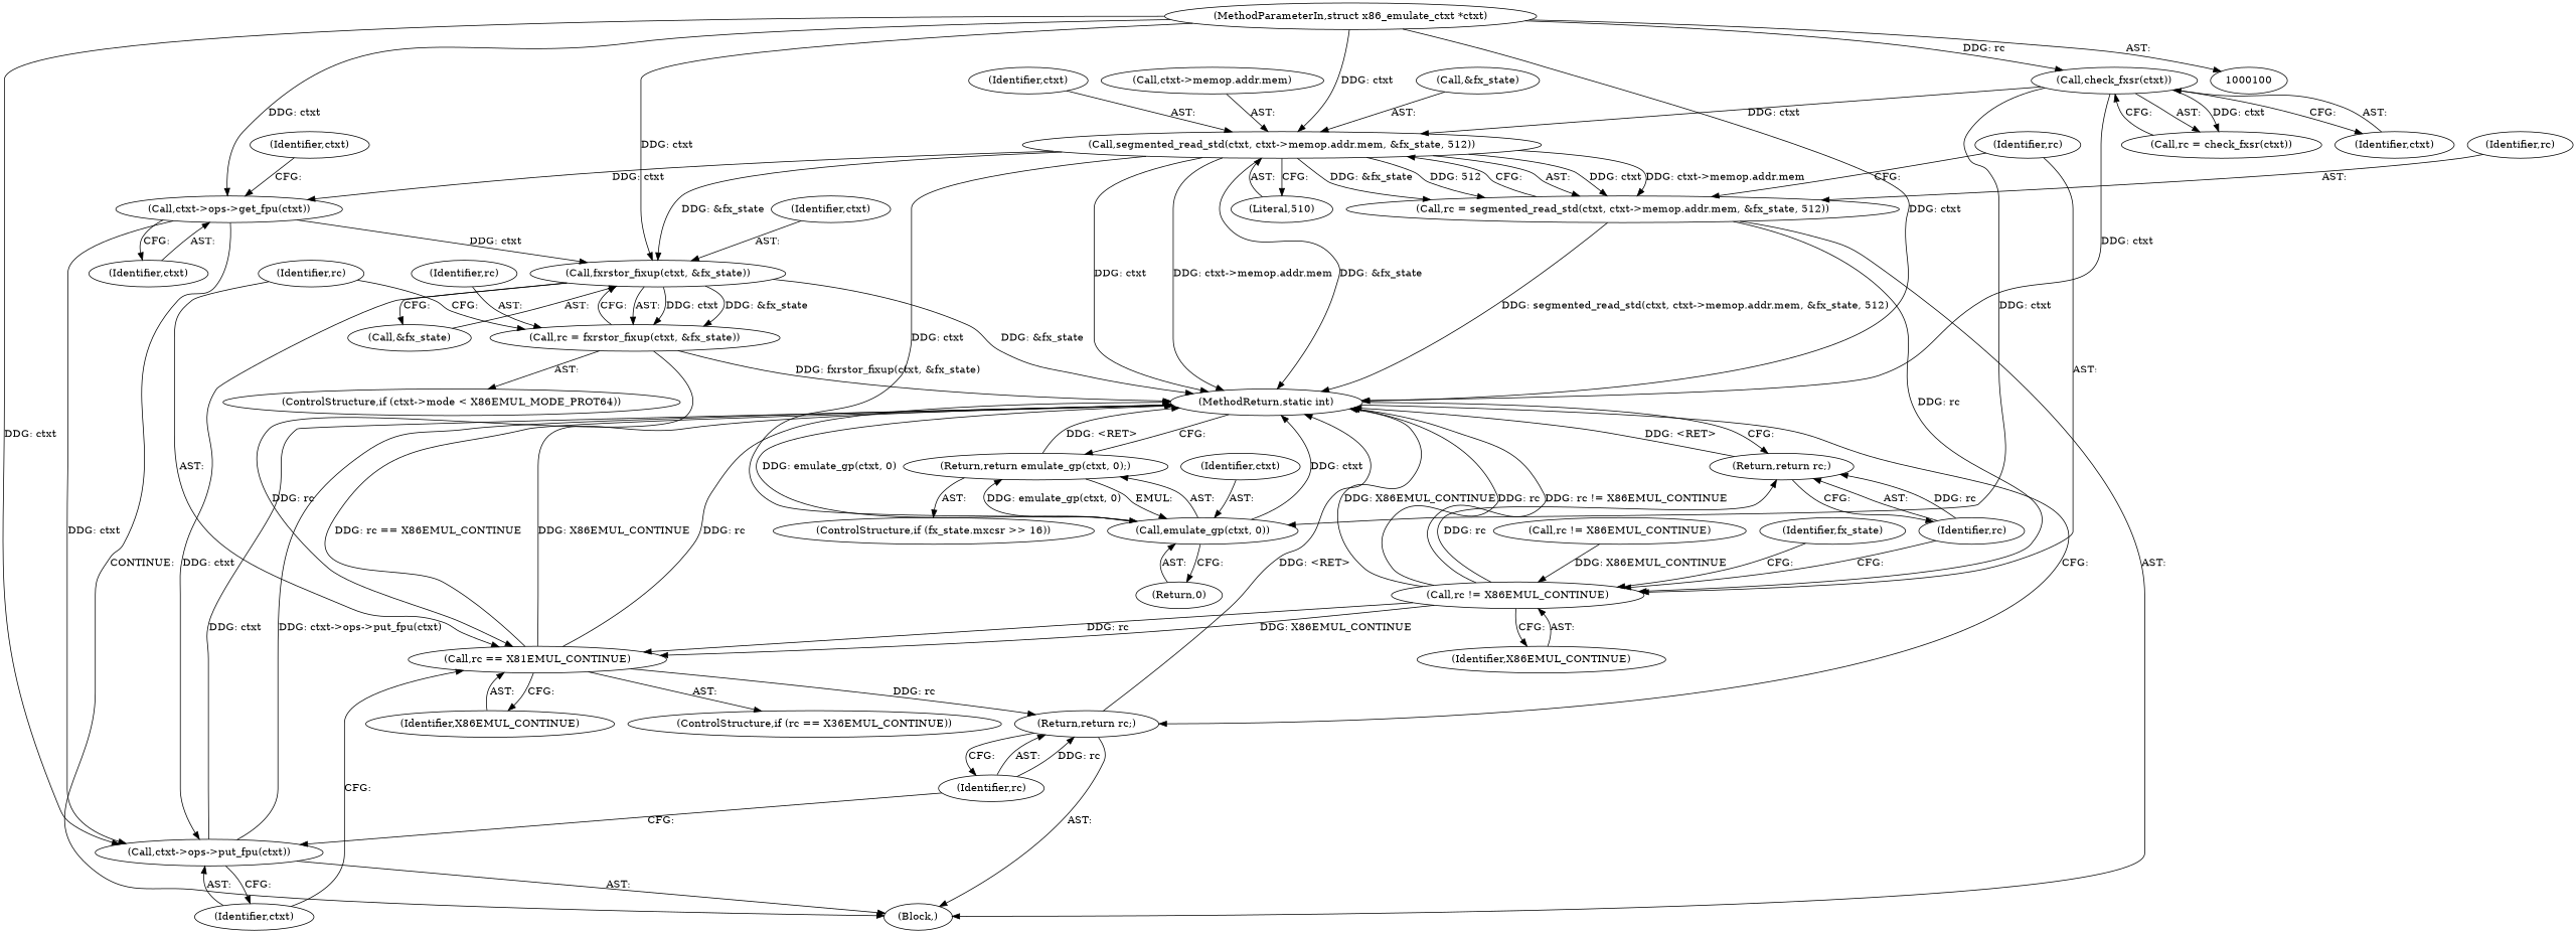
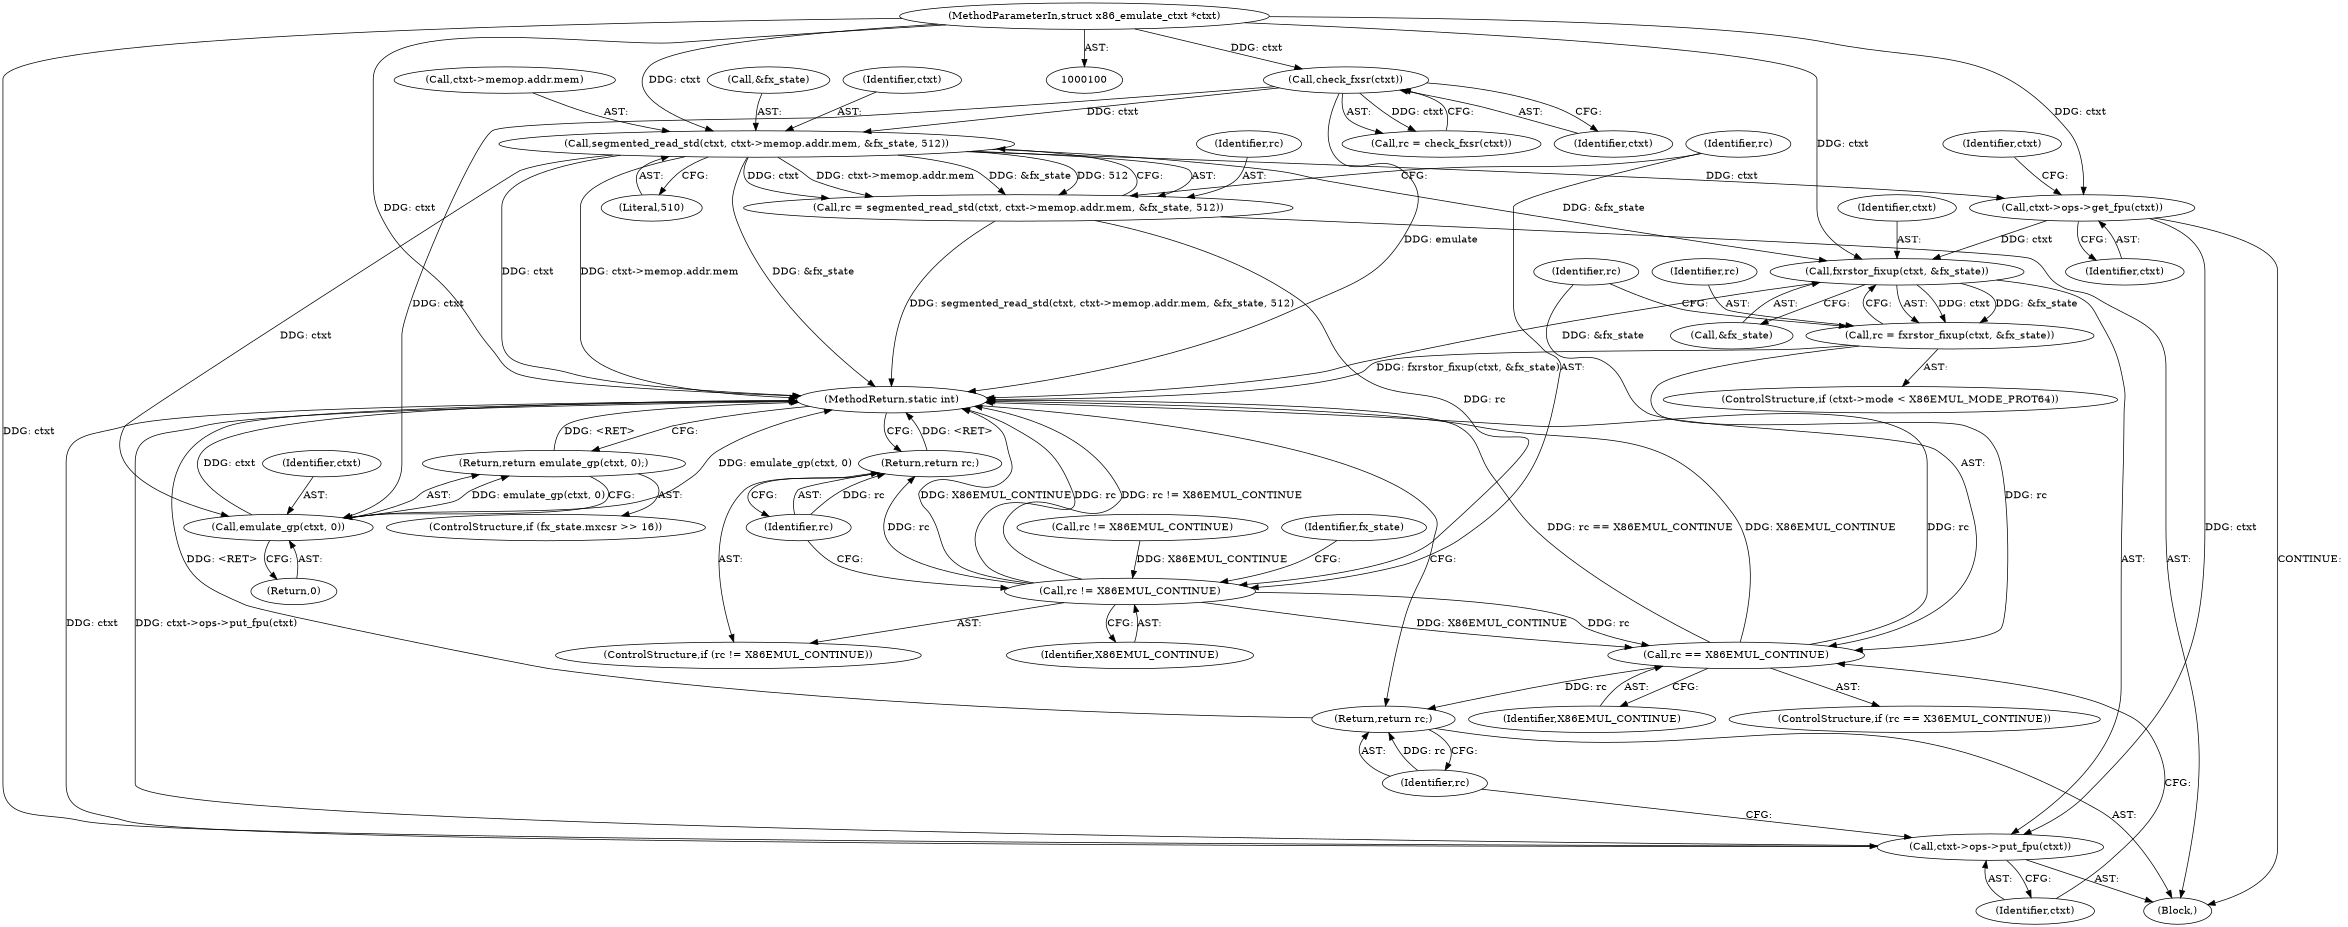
  digraph {
    n1 [label="(Call,segmented_read_std(ctxt, ctxt->memop.addr.mem, &fx_state, 512))"]
    n2 [label="(Call,rc = segmented_read_std(ctxt, ctxt->memop.addr.mem, &fx_state, 512))"]
    n3 [label="(Call,emulate_gp(ctxt, 0))"]
    n4 [label="(Call,ctxt->ops->get_fpu(ctxt))"]
    n5 [label="(Call,fxrstor_fixup(ctxt, &fx_state))"]
    n6 [label="(MethodReturn,static int)"]
    n7 [label="(Literal,510)"]
    n8 [label="(Call,rc != X86EMUL_CONTINUE)"]
    n9 [label="(Block,)"]
    n10 [label="(Return,return emulate_gp(ctxt, 0);)"]
    n11 [label="(Return,0)"]
    n12 [label="(Call,ctxt->ops->put_fpu(ctxt))"]
    n13 [label="(Identifier,ctxt)"]
    n14 [label="(Call,rc = fxrstor_fixup(ctxt, &fx_state))"]
    n15 [label="(Call,&fx_state)"]
    n16 [label="(Return,return rc;)"]
    n17 [label="(Return,return rc;)"]
    n18 [label="(Call,check_fxsr(ctxt))"]
    n19 [label="(Call,rc = check_fxsr(ctxt))"]
    n20 [label="(Identifier,ctxt)"]
    n21 [label="(MethodParameterIn,struct x86_emulate_ctxt *ctxt)"]
    1000100
    n23 [label="(Identifier,ctxt)"]
-   n24 [label="(Call,rc == X81EMUL_CONTINUE)"]
+   n24 [label="(Call,rc == X86EMUL_CONTINUE)"]
+   n25 [label="(ControlStructure,if (rc != X86EMUL_CONTINUE))"]
    n26 [label="(Identifier,X86EMUL_CONTINUE)"]
    n27 [label="(Identifier,rc)"]
    n28 [label="(Identifier,X86EMUL_CONTINUE)"]
    n29 [label="(ControlStructure,if (rc == X36EMUL_CONTINUE))"]
    n30 [label="(Identifier,rc)"]
    n31 [label="(ControlStructure,if (fx_state.mxcsr >> 16))"]
    n32 [label="(ControlStructure,if (ctxt->mode < X86EMUL_MODE_PROT64))"]
    n33 [label="(Identifier,ctxt)"]
    n34 [label="(Call,&fx_state)"]
    n35 [label="(Identifier,ctxt)"]
    n36 [label="(Identifier,ctxt)"]
    n37 [label="(Call,ctxt->memop.addr.mem)"]
    n38 [label="(Identifier,rc)"]
    n39 [label="(Identifier,ctxt)"]
    n40 [label="(Identifier,rc)"]
    n41 [label="(Call,rc != X86EMUL_CONTINUE)"]
    n42 [label="(Identifier,rc)"]
    n43 [label="(Identifier,fx_state)"]
    n44 [label="(Identifier,rc)"]
    n1 -> n2 [label="AST: "]
    n1 -> n2 [label="DDG: ctxt"]
    n1 -> n2 [label="DDG: ctxt->memop.addr.mem"]
    n1 -> n2 [label="DDG: &fx_state"]
    n1 -> n2 [label="DDG: 512"]
    n1 -> n3 [label="DDG: ctxt"]
    n1 -> n4 [label="DDG: ctxt"]
    n1 -> n5 [label="DDG: &fx_state"]
    n1 -> n6 [label="DDG: ctxt"]
    n1 -> n6 [label="DDG: ctxt->memop.addr.mem"]
    n1 -> n6 [label="DDG: &fx_state"]
    n1 -> n7 [label="CFG: "]
    n2 -> n1 [label="CFG: "]
    n2 -> n6 [label="DDG: segmented_read_std(ctxt, ctxt->memop.addr.mem, &fx_state, 512)"]
    n2 -> n8 [label="DDG: rc"]
    n2 -> n9 [label="AST: "]
    n3 -> n6 [label="DDG: emulate_gp(ctxt, 0)"]
    n3 -> n6 [label="DDG: ctxt"]
    n3 -> n10 [label="AST: "]
    n3 -> n10 [label="DDG: emulate_gp(ctxt, 0)"]
    n3 -> n11 [label="CFG: "]
    n4 -> n5 [label="DDG: ctxt"]
    n4 -> n9 [label="CONTINUE: "]
    n4 -> n12 [label="DDG: ctxt"]
    n4 -> n13 [label="CFG: "]
    n5 -> n6 [label="DDG: &fx_state"]
-   n5 -> n12 [label="DDG: ctxt"]
+   n5 -> n12 [label="AST: "]
    n5 -> n14 [label="AST: "]
    n5 -> n14 [label="DDG: ctxt"]
    n5 -> n14 [label="DDG: &fx_state"]
    n5 -> n15 [label="CFG: "]
    n6 -> n10 [label="CFG: "]
    n6 -> n16 [label="CFG: "]
    n6 -> n17 [label="CFG: "]
    n7 -> n1 [label="AST: "]
    n8 -> n6 [label="DDG: X86EMUL_CONTINUE"]
    n8 -> n6 [label="DDG: rc"]
    n8 -> n6 [label="DDG: rc != X86EMUL_CONTINUE"]
    n8 -> n16 [label="DDG: rc"]
    n8 -> n24 [label="DDG: rc"]
    n8 -> n24 [label="DDG: X86EMUL_CONTINUE"]
+   n8 -> n25 [label="AST: "]
    n8 -> n26 [label="CFG: "]
-   n10 -> n3 [label="EMUL: "]
+   n10 -> n3 [label="CFG: "]
    n10 -> n6 [label="DDG: <RET>"]
    n10 -> n31 [label="AST: "]
    n11 -> n3 [label="AST: "]
    n12 -> n6 [label="DDG: ctxt"]
    n12 -> n6 [label="DDG: ctxt->ops->put_fpu(ctxt)"]
    n12 -> n9 [label="AST: "]
    n12 -> n23 [label="CFG: "]
    n13 -> n4 [label="AST: "]
    n14 -> n5 [label="CFG: "]
    n14 -> n6 [label="DDG: fxrstor_fixup(ctxt, &fx_state)"]
    n14 -> n24 [label="DDG: rc"]
    n14 -> n32 [label="AST: "]
    n15 -> n5 [label="AST: "]
    n16 -> n6 [label="DDG: <RET>"]
+   n16 -> n25 [label="AST: "]
    n16 -> n27 [label="CFG: "]
    n17 -> n6 [label="DDG: <RET>"]
    n17 -> n9 [label="AST: "]
    n17 -> n30 [label="CFG: "]
    n18 -> n1 [label="DDG: ctxt"]
    n18 -> n3 [label="DDG: ctxt"]
-   n18 -> n6 [label="DDG: ctxt"]
+   n18 -> n6 [label="DDG: emulate"]
    n18 -> n19 [label="AST: "]
    n18 -> n19 [label="DDG: ctxt"]
    n18 -> n20 [label="CFG: "]
    n19 -> n18 [label="CFG: "]
    n20 -> n18 [label="AST: "]
    n21 -> n1 [label="DDG: ctxt"]
    n21 -> n4 [label="DDG: ctxt"]
    n21 -> n5 [label="DDG: ctxt"]
    n21 -> n6 [label="DDG: ctxt"]
    n21 -> n12 [label="DDG: ctxt"]
-   n21 -> n18 [label="DDG: rc"]
+   n21 -> n18 [label="DDG: ctxt"]
    n21 -> 1000100 [label="AST: "]
    n23 -> n12 [label="AST: "]
    n23 -> n24 [label="CFG: "]
    n24 -> n6 [label="DDG: rc == X86EMUL_CONTINUE"]
    n24 -> n6 [label="DDG: X86EMUL_CONTINUE"]
    n24 -> n6 [label="DDG: rc"]
    n24 -> n17 [label="DDG: rc"]
    n24 -> n28 [label="CFG: "]
    n24 -> n29 [label="AST: "]
    n26 -> n8 [label="AST: "]
    n27 -> n8 [label="CFG: "]
    n27 -> n16 [label="AST: "]
    n27 -> n16 [label="DDG: rc"]
    n28 -> n24 [label="AST: "]
    n30 -> n12 [label="CFG: "]
    n30 -> n17 [label="AST: "]
    n30 -> n17 [label="DDG: rc"]
    n33 -> n4 [label="CFG: "]
    n34 -> n1 [label="AST: "]
    n35 -> n5 [label="AST: "]
    n36 -> n1 [label="AST: "]
    n37 -> n1 [label="AST: "]
    n38 -> n14 [label="CFG: "]
    n38 -> n24 [label="AST: "]
    n39 -> n3 [label="AST: "]
    n40 -> n2 [label="CFG: "]
    n40 -> n8 [label="AST: "]
    n41 -> n8 [label="DDG: X86EMUL_CONTINUE"]
    n42 -> n2 [label="AST: "]
    n43 -> n8 [label="CFG: "]
    n44 -> n14 [label="AST: "]
  }
